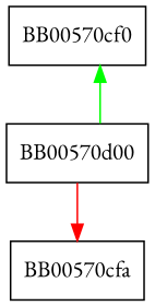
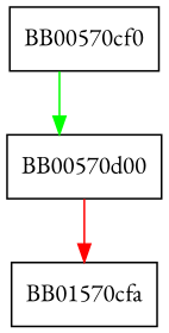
  digraph {
    fontname="EB Garamond"
    splines=ortho
    node [fontname="EB Garamond" shape=box]
    edge [fontname="EB Garamond"]
    BB00570cf0
    BB00570d00
-   BB00570cfa
-   BB00570d00 -> BB00570cf0 [color=green]
+   BB00570cfa [label=BB01570cfa]
+   BB00570cf0 -> BB00570d00 [color=green]
    BB00570d00 -> BB00570cfa [color=red]
  }
